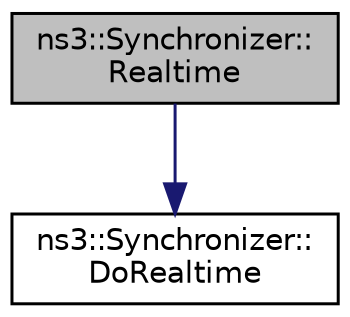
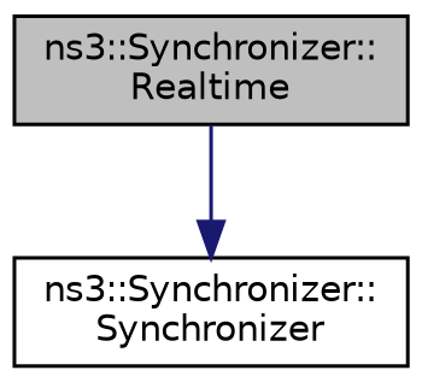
  digraph {
    rankdir=TB
    node [color=black fontname=Helvetica fontsize=10 shape=record style=filled]
    n1 [fillcolor=grey75 fontcolor=black height=0.2 label="ns3::Synchronizer::\lRealtime" width=0.4]
-   n2 [fillcolor=white height=0.2 label="ns3::Synchronizer::\lDoRealtime" width=0.4]
+   n2 [fillcolor=white height=0.2 label="ns3::Synchronizer::\lSynchronizer" width=0.4]
    n1 -> n2 [color=midnightblue fontname=Helvetica fontsize=10 labelfontname=Helvetica labelfontsize=10 style=solid]
  }
